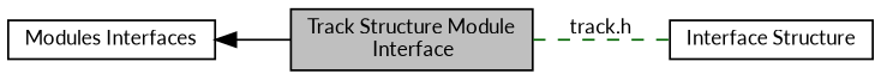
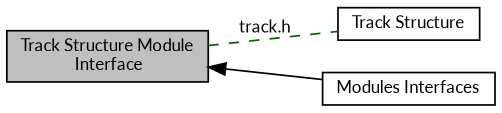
  digraph {
    fontname=Lato
    rankdir=LR
    node [color=black fillcolor=white fontname=Lato fontsize=10 shape=record style=filled]
    edge [fontname=Lato fontsize=10 labelfontname=Helvetica labelfontsize=10 shape=plaintext]
-   n1 [height=0.2 label="Interface Structure" width=0.4]
+   n1 [height=0.2 label="Track Structure" width=0.4]
    n2 [fillcolor=grey75 fontcolor=black height=0.2 label="Track Structure Module\l Interface" width=0.4]
    n3 [height=0.2 label="Modules Interfaces" width=0.4]
    n2 -> n1 [color=darkgreen dir=none label="track.h" style=dashed]
-   n3 -> n2 [dir=back style=solid]
+   n2 -> n3 [dir=back style=solid]
  }
